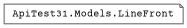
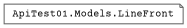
  digraph {
    rankdir=LR
    fontname="Courier Prime"
-   n1 [color=grey40 fillcolor=white fontname="Courier Prime" fontsize=10 height=0.2 label="ApiTest31.Models.LineFront" shape=note style=filled width=0.4]
+   n1 [color=grey40 fillcolor=white fontname="Courier Prime" fontsize=10 height=0.2 label="ApiTest01.Models.LineFront" shape=note style=filled width=0.4]
  }
